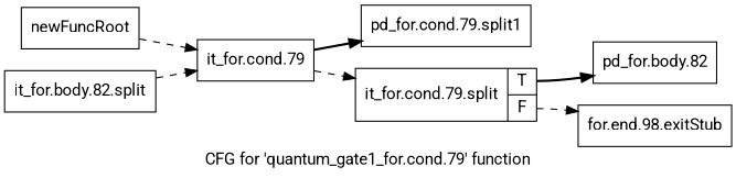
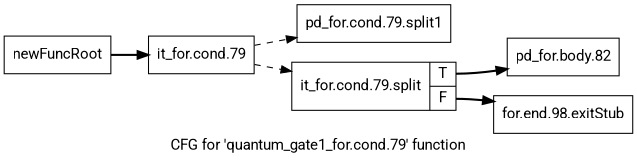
  digraph {
    fontname=Roboto
    label="CFG for 'quantum_gate1_for.cond.79' function"
    rankdir=LR
    node [fontname=Roboto shape=record]
    edge [fontname=Roboto style=bold]
    n1 [label="{newFuncRoot}"]
    n2 [label="{it_for.cond.79}"]
    n3 [label="{pd_for.cond.79.split1}"]
    n4 [label="{it_for.cond.79.split|{<s0>T|<s1>F}}"]
    n5 [label="{for.end.98.exitStub}"]
    n6 [label="{pd_for.body.82}"]
-   n7 [label="{it_for.body.82.split}"]
-   n1 -> n2 [style=dashed]
-   n2 -> n3
+   n1 -> n2
+   n2 -> n3 [style=dashed]
    n2 -> n4 [style=dashed]
-   n4 -> n5 [style=dashed tailport=s1]
+   n4 -> n5 [tailport=s1]
    n4 -> n6 [tailport=s0]
-   n7 -> n2 [style=dashed]
  }
